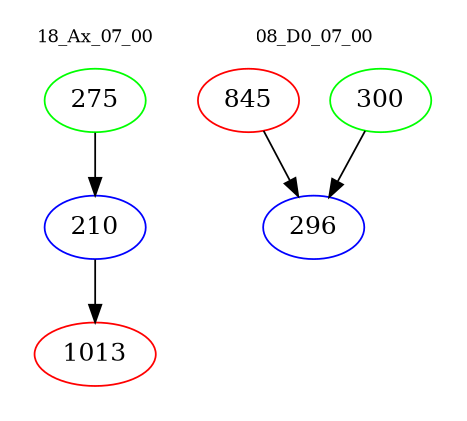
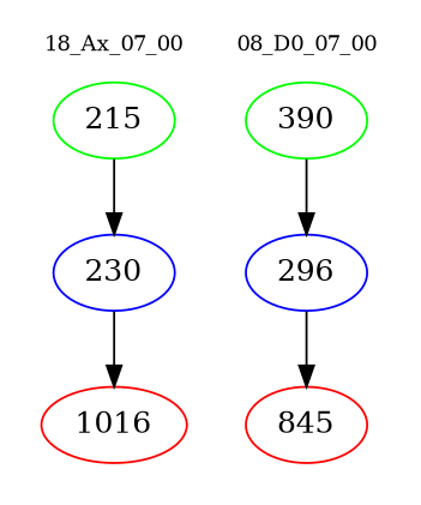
  digraph {
    node [color=green]
    edge [color=black]
-   n1 [label=275]
-   n2 [color=blue label=210]
-   n3 [color=red label=1013]
-   n4 [label=300]
+   n1 [label=215]
+   n2 [color=blue label=230]
+   n3 [color=red label=1016]
+   n4 [label=390]
    n5 [color=blue label=296]
    n6 [color=red label=845]
    subgraph cluster_1 {
      color=white
      fontsize=10
      label="18_Ax_07_00"
      n1
      n2
      n3
    }
    subgraph cluster_2 {
      color=white
      fontsize=10
      label="08_D0_07_00"
      n4
      n5
      n6
    }
    n1 -> n2
    n2 -> n3
    n4 -> n5
-   n6 -> n5
+   n5 -> n6
  }
